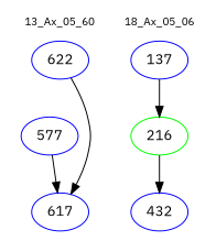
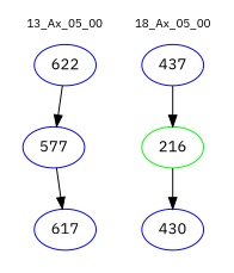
  digraph {
    fontname="IBM Plex Sans"
    node [color=blue fontname="IBM Plex Sans"]
    edge [color=black fontname="IBM Plex Sans"]
    n1 [label=622]
    n2 [label=577]
    n3 [label=617]
-   n4 [label=137]
+   n4 [label=437]
    n5 [color=green label=216]
-   n6 [label=432]
+   n6 [label=430]
    subgraph cluster_1 {
      color=white
      fontsize=10
-     label="13_Ax_05_60"
+     label="13_Ax_05_00"
      n1
      n2
      n3
    }
    subgraph cluster_2 {
      color=white
      fontsize=10
-     label="18_Ax_05_06"
+     label="18_Ax_05_00"
      n4
      n5
      n6
    }
-   n1 -> n3
+   n1 -> n2
    n2 -> n3
    n4 -> n5
    n5 -> n6
  }
